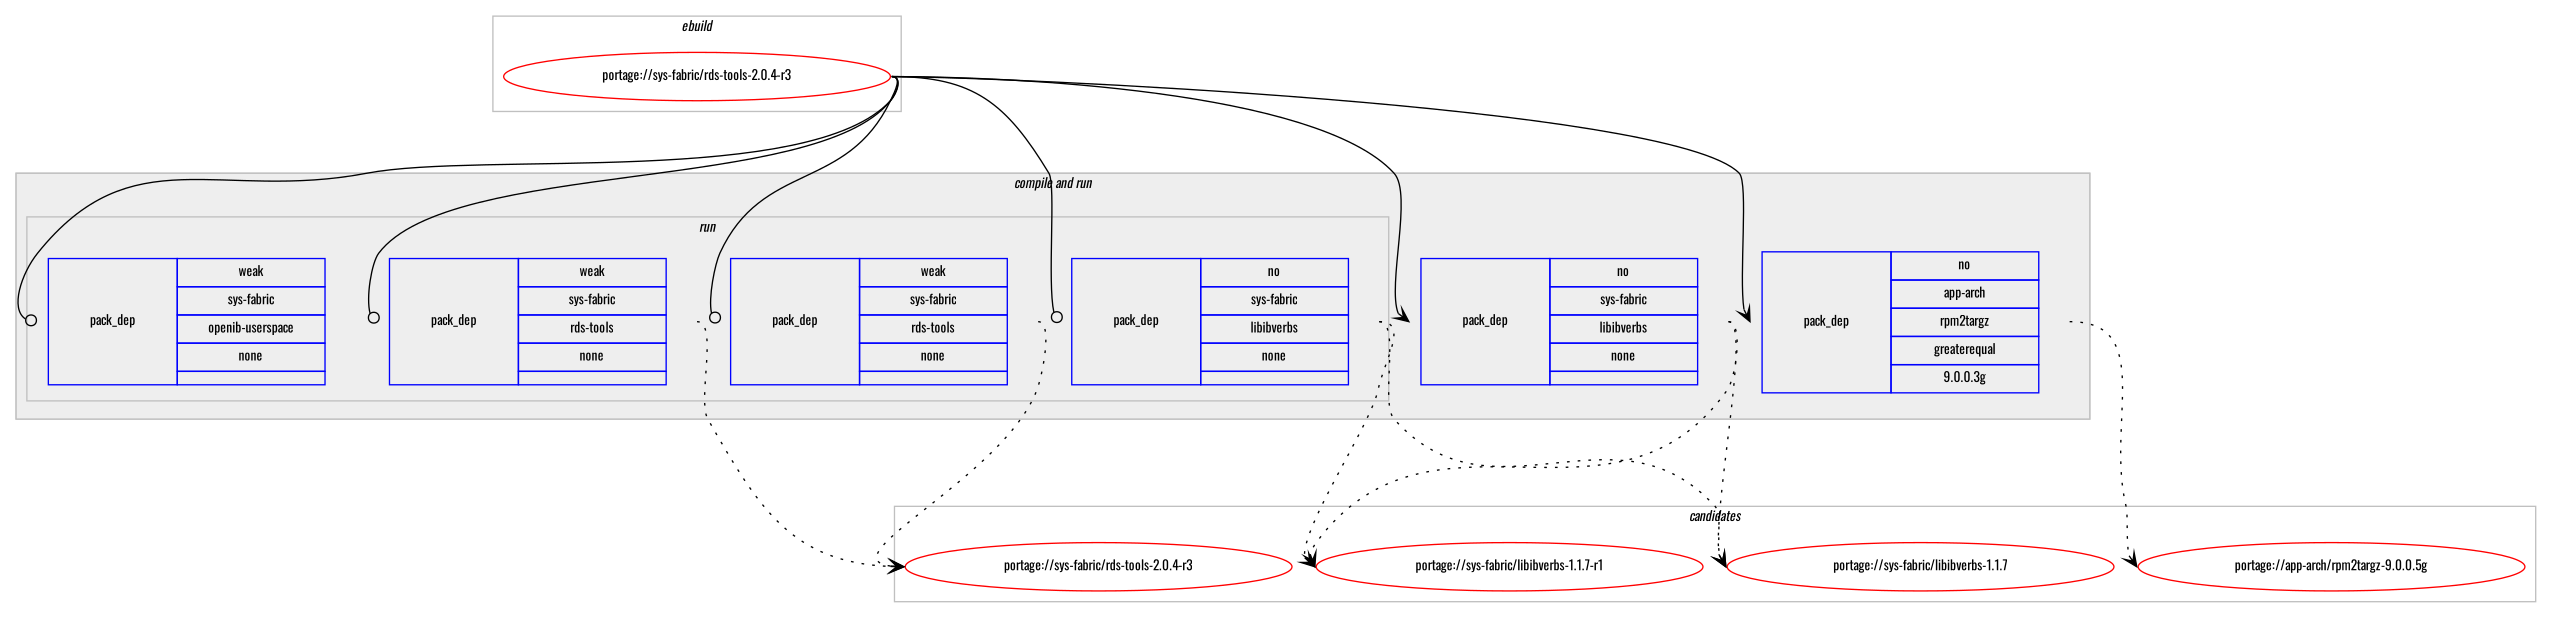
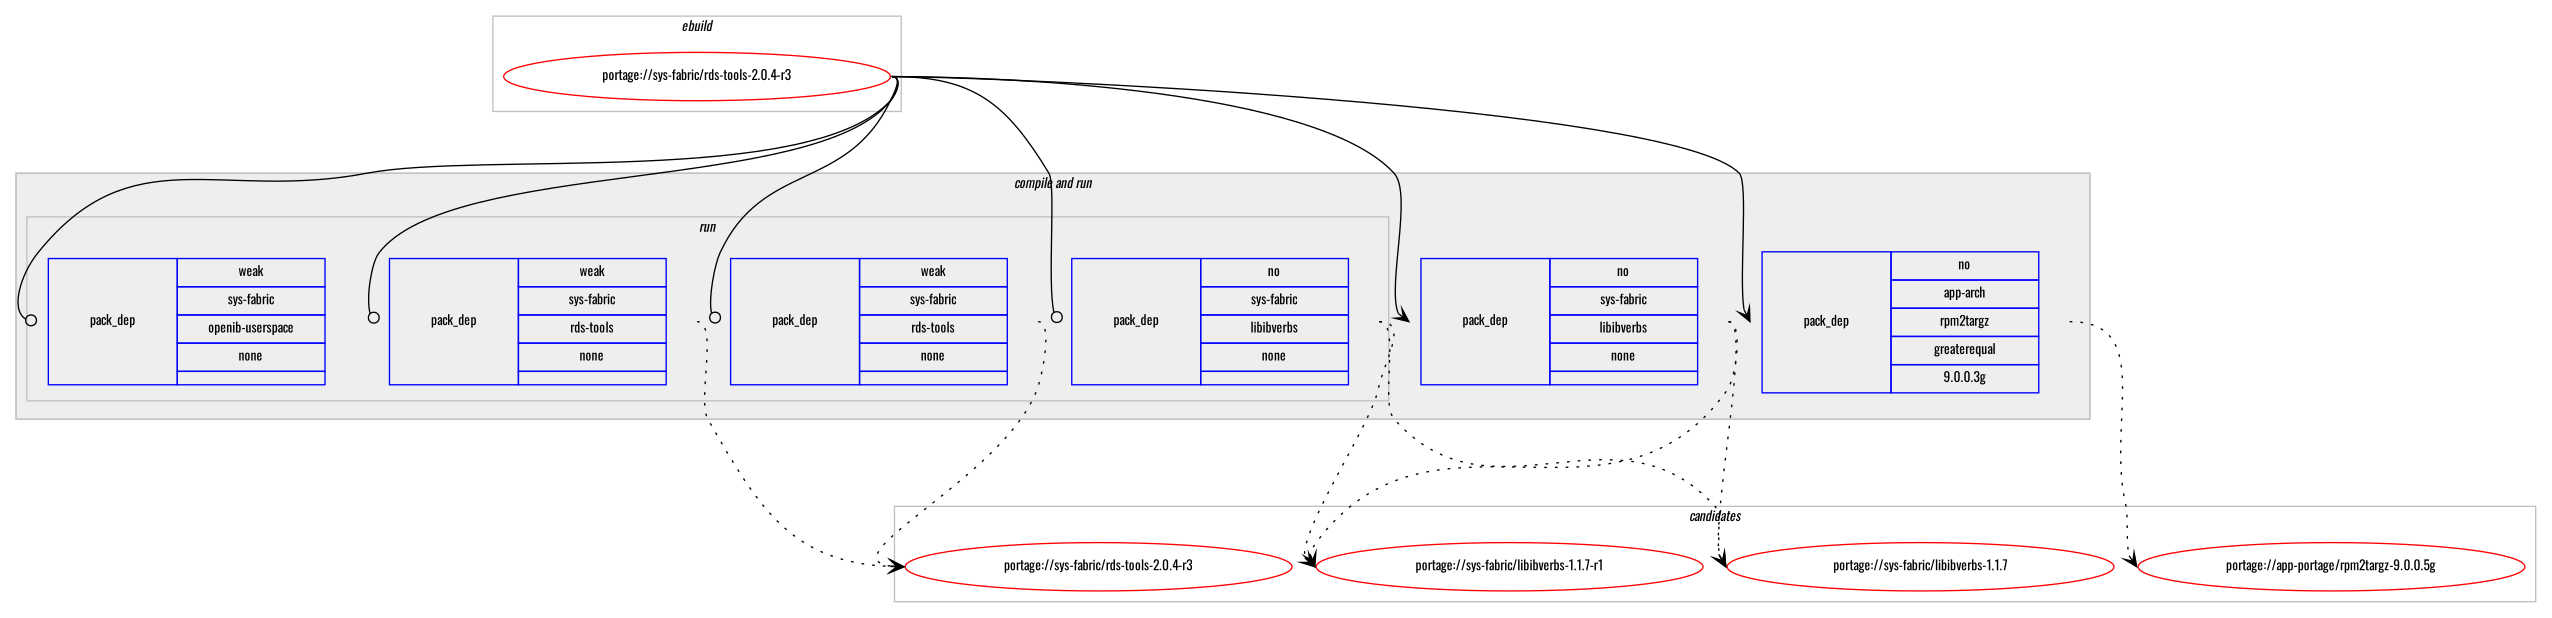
  digraph {
    compound=true
    concentrate=true
    fontname=Oswald
    fontsize=10
    newrank=true
    rankdir=TB
    ranksep=1.5
    node [color=blue fontname=Oswald fontsize=10 shape=none]
    edge [arrowhead=vee headport=w style=dotted tailport=e weight=100 fontname=Oswald]
    n1 [color=red label="portage://sys-fabric/rds-tools-2.0.4-r3" width=4 shape=""]
    n2 [label=<<TABLE BORDER="0" CELLBORDER="1" CELLSPACING="0" CELLPADDING="4" WIDTH="220"><TR><TD ROWSPAN="6" CELLPADDING="30">pack_dep</TD></TR><TR><TD WIDTH="110">no</TD></TR><TR><TD>app-arch</TD></TR><TR><TD>rpm2targz</TD></TR><TR><TD>greaterequal</TD></TR><TR><TD>9.0.0.3g</TD></TR></TABLE>>]
    n3 [label=<<TABLE BORDER="0" CELLBORDER="1" CELLSPACING="0" CELLPADDING="4" WIDTH="220"><TR><TD ROWSPAN="6" CELLPADDING="30">pack_dep</TD></TR><TR><TD WIDTH="110">no</TD></TR><TR><TD>sys-fabric</TD></TR><TR><TD>libibverbs</TD></TR><TR><TD>none</TD></TR><TR><TD></TD></TR></TABLE>>]
    n4 [label=<<TABLE BORDER="0" CELLBORDER="1" CELLSPACING="0" CELLPADDING="4" WIDTH="220"><TR><TD ROWSPAN="6" CELLPADDING="30">pack_dep</TD></TR><TR><TD WIDTH="110">no</TD></TR><TR><TD>sys-fabric</TD></TR><TR><TD>libibverbs</TD></TR><TR><TD>none</TD></TR><TR><TD></TD></TR></TABLE>>]
    n5 [label=<<TABLE BORDER="0" CELLBORDER="1" CELLSPACING="0" CELLPADDING="4" WIDTH="220"><TR><TD ROWSPAN="6" CELLPADDING="30">pack_dep</TD></TR><TR><TD WIDTH="110">weak</TD></TR><TR><TD>sys-fabric</TD></TR><TR><TD>openib-userspace</TD></TR><TR><TD>none</TD></TR><TR><TD></TD></TR></TABLE>>]
    n6 [label=<<TABLE BORDER="0" CELLBORDER="1" CELLSPACING="0" CELLPADDING="4" WIDTH="220"><TR><TD ROWSPAN="6" CELLPADDING="30">pack_dep</TD></TR><TR><TD WIDTH="110">weak</TD></TR><TR><TD>sys-fabric</TD></TR><TR><TD>rds-tools</TD></TR><TR><TD>none</TD></TR><TR><TD></TD></TR></TABLE>>]
    n7 [label=<<TABLE BORDER="0" CELLBORDER="1" CELLSPACING="0" CELLPADDING="4" WIDTH="220"><TR><TD ROWSPAN="6" CELLPADDING="30">pack_dep</TD></TR><TR><TD WIDTH="110">weak</TD></TR><TR><TD>sys-fabric</TD></TR><TR><TD>rds-tools</TD></TR><TR><TD>none</TD></TR><TR><TD></TD></TR></TABLE>>]
-   n8 [color=red label="portage://app-arch/rpm2targz-9.0.0.5g" width=4 shape=""]
+   n8 [color=red label="portage://app-portage/rpm2targz-9.0.0.5g" width=4 shape=""]
    n9 [color=red label="portage://sys-fabric/libibverbs-1.1.7-r1" width=4 shape=""]
    n10 [color=red label="portage://sys-fabric/libibverbs-1.1.7" width=4 shape=""]
    n11 [color=red label="portage://sys-fabric/rds-tools-2.0.4-r3" width=4 shape=""]
    subgraph cluster_1 {
      color=gray
      label=<<i>ebuild</i>>
      rank=same
      n1
    }
    subgraph cluster_2 {
      color=gray
      label=<<i>dependencies</i>>
      subgraph cluster_3 {
        color=gray
        fillcolor="#eeeeee"
        label=<<i>compile</i>>
        style=filled
        subgraph sub_4 {
          color=gray
          fillcolor="#eeeeee"
          label=<<i>compile</i>>
          style=filled
          n2
        }
        subgraph sub_5 {
          color=gray
          fillcolor="#eeeeee"
          label=<<i>compile</i>>
          style=filled
          n3
        }
      }
      subgraph cluster_6 {
        color=gray
        fillcolor="#eeeeee"
        label=<<i>compile and run</i>>
        style=filled
      }
      subgraph cluster_7 {
        color=gray
        fillcolor="#eeeeee"
        label=<<i>run</i>>
        style=filled
        subgraph sub_8 {
          color=gray
          fillcolor="#eeeeee"
          label=<<i>run</i>>
          style=filled
          n4
        }
        subgraph sub_9 {
          color=gray
          fillcolor="#eeeeee"
          label=<<i>run</i>>
          style=filled
          n5
        }
        subgraph sub_10 {
          color=gray
          fillcolor="#eeeeee"
          label=<<i>run</i>>
          style=filled
          n6
        }
        subgraph sub_11 {
          color=gray
          fillcolor="#eeeeee"
          label=<<i>run</i>>
          style=filled
          n7
        }
      }
    }
    subgraph cluster_12 {
      color=gray
      label=<<i>candidates</i>>
      rank=same
      subgraph sub_13 {
        color=black
        label=<<i>candidates</i>>
        nodesep=1
        rank=same
        n8
      }
      subgraph sub_14 {
        color=black
        label=<<i>candidates</i>>
        nodesep=1
        rank=same
        n9
        n10
      }
      subgraph sub_15 {
        color=black
        label=<<i>candidates</i>>
        nodesep=1
        rank=same
        n9
        n10
      }
      subgraph sub_16 {
        color=black
        label=<<i>candidates</i>>
        nodesep=1
        rank=same
      }
      subgraph sub_17 {
        color=black
        label=<<i>candidates</i>>
        nodesep=1
        rank=same
        n11
      }
      subgraph sub_18 {
        color=black
        label=<<i>candidates</i>>
        nodesep=1
        rank=same
        n11
      }
    }
    n1 -> n2 [style=solid weight=20]
    n1 -> n3 [style=solid weight=20]
    n1 -> n4 [arrowhead=odot style=solid weight=20]
    n1 -> n5 [arrowhead=odot style=solid weight=20]
    n1 -> n6 [arrowhead=odot style=solid weight=20]
    n1 -> n7 [arrowhead=odot style=solid weight=20]
    n2 -> n8
    n3 -> n9
    n3 -> n10
    n4 -> n9
    n4 -> n10
    n6 -> n11
    n7 -> n11
  }
